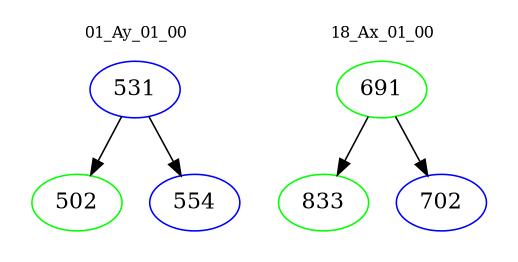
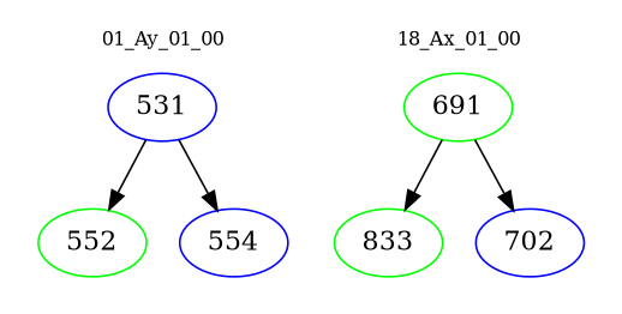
  digraph {
    node [color=blue]
    edge [color=black]
    n1 [label=531]
-   n2 [color=green label=502]
+   n2 [color=green label=552]
    n3 [label=554]
    n4 [color=green label=691]
    n5 [color=green label=833]
    n6 [label=702]
    subgraph cluster_1 {
      color=white
      fontsize=10
      label="01_Ay_01_00"
      n1
      n2
      n3
    }
    subgraph cluster_2 {
      color=white
      fontsize=10
      label="18_Ax_01_00"
      n4
      n5
      n6
    }
    n1 -> n2
    n1 -> n3
    n4 -> n5
    n4 -> n6
  }
